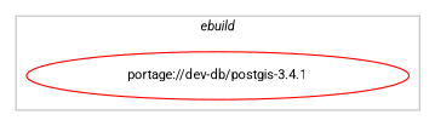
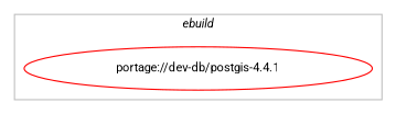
  digraph {
    compound=true
    concentrate=true
    fontname=Roboto
    fontsize=10
    newrank=true
    rankdir=LR
    ranksep=1.5
-   n1 [color=red fontname=Roboto fontsize=10 label="portage://dev-db/postgis-3.4.1" width=4]
+   n1 [color=red fontname=Roboto fontsize=10 label="portage://dev-db/postgis-4.4.1" width=4]
    subgraph cluster_1 {
      color=gray
      label=<<i>ebuild</i>>
      n1
    }
    subgraph cluster_2 {
      color=gray
      label=<<i>dependencies</i>>
      subgraph cluster_3 {
        color=gray
        fillcolor="#eeeeee"
        label=<<i>compile</i>>
        style=filled
      }
      subgraph cluster_4 {
        color=gray
        fillcolor="#eeeeee"
        label=<<i>compile and run</i>>
        style=filled
      }
      subgraph cluster_5 {
        color=gray
        fillcolor="#eeeeee"
        label=<<i>run</i>>
        style=filled
      }
    }
    subgraph cluster_6 {
      color=gray
      label=<<i>candidates</i>>
      rank=same
    }
  }
